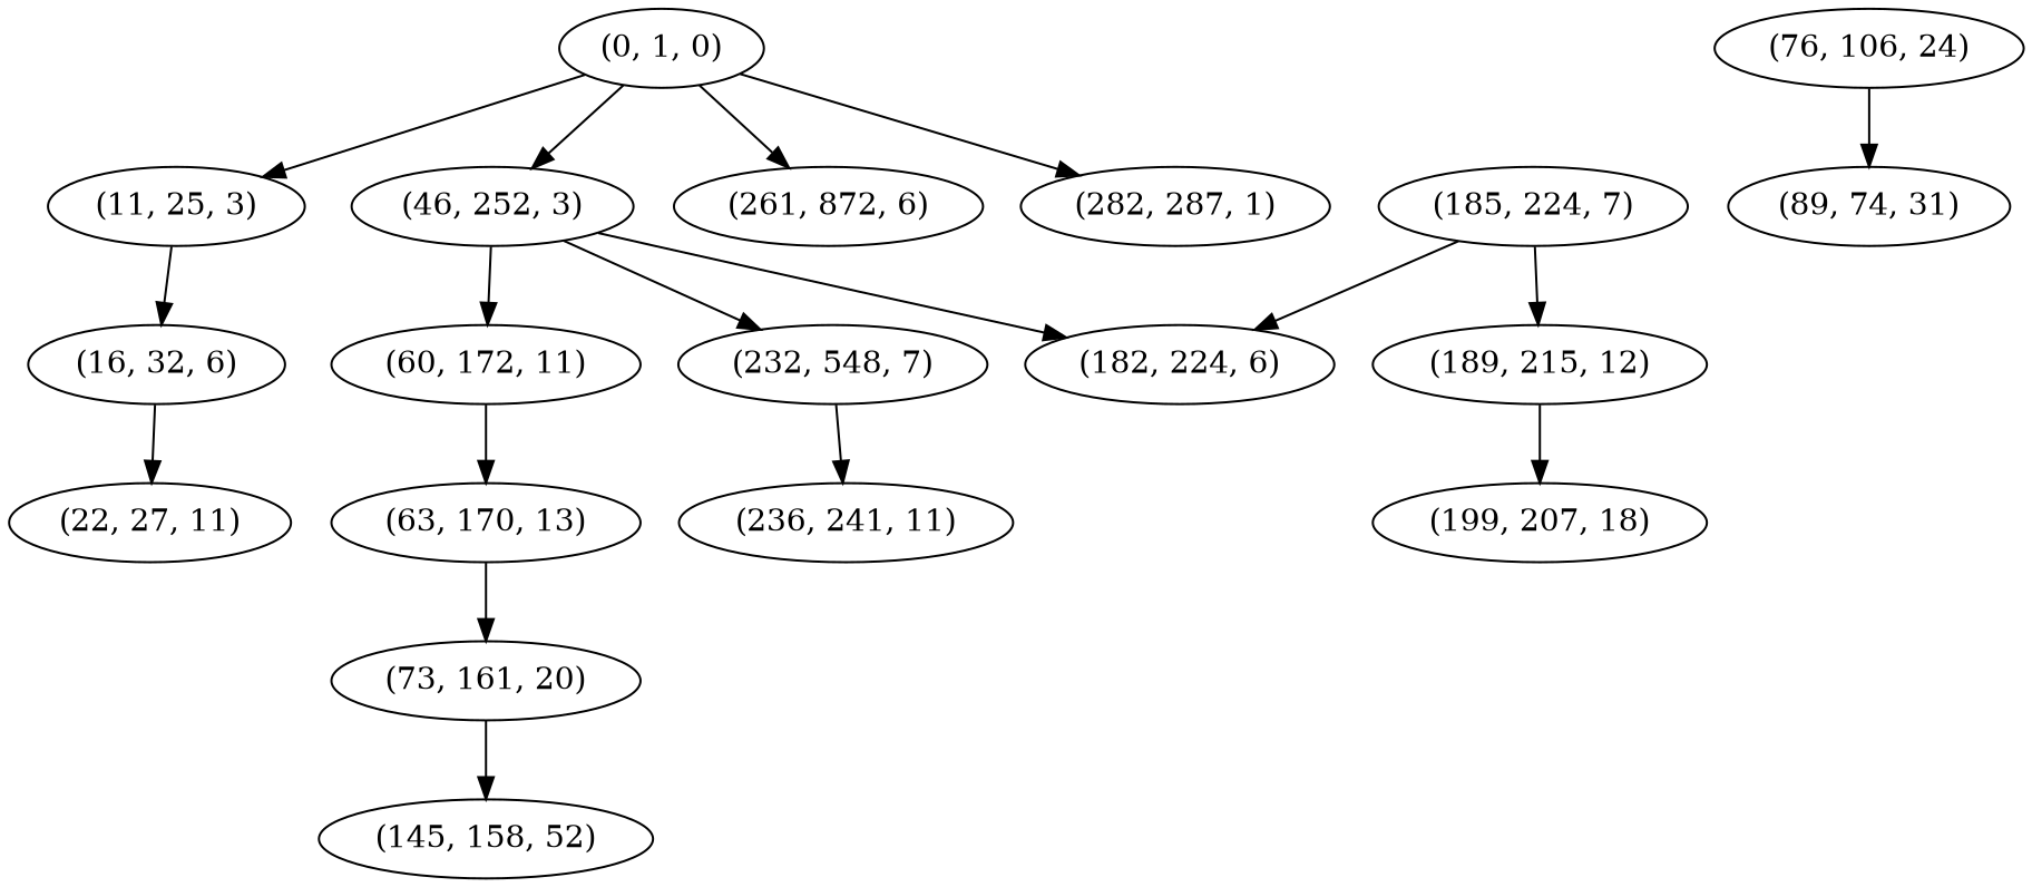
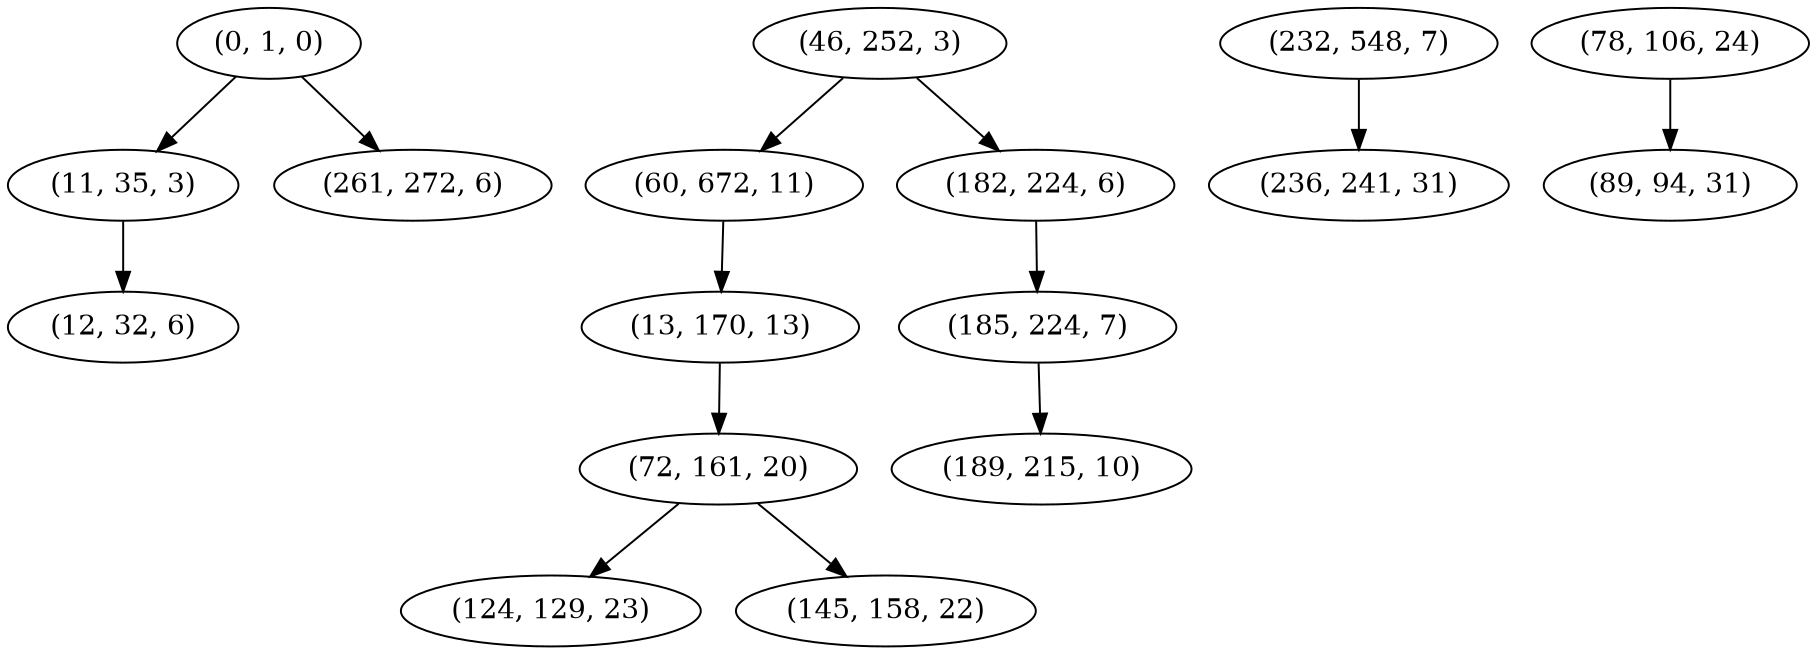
  digraph {
    n1 [label="(0, 1, 0)"]
-   "(11, 35, 3)" [label="(11, 25, 3)"]
+   "(11, 35, 3)"
    "(46, 252, 3)"
-   "(261, 272, 6)" [label="(261, 872, 6)"]
-   "(282, 287, 1)"
-   "(16, 32, 6)"
-   "(60, 172, 11)"
+   "(261, 272, 6)"
+   "(16, 32, 6)" [label="(12, 32, 6)"]
+   "(60, 172, 11)" [label="(60, 672, 11)"]
    "(182, 224, 6)"
    n9 [label="(232, 548, 7)"]
-   "(22, 27, 11)"
-   "(63, 170, 13)"
+   "(63, 170, 13)" [label="(13, 170, 13)"]
    n12 [label="(185, 224, 7)"]
-   "(236, 241, 11)"
-   "(73, 161, 20)"
-   "(145, 158, 22)" [label="(145, 158, 52)"]
-   "(78, 106, 24)" [label="(76, 106, 24)"]
-   "(89, 94, 31)" [label="(89, 74, 31)"]
-   "(189, 215, 10)" [label="(189, 215, 12)"]
-   "(199, 207, 18)"
+   "(236, 241, 11)" [label="(236, 241, 31)"]
+   "(73, 161, 20)" [label="(72, 161, 20)"]
+   "(124, 129, 23)"
+   "(145, 158, 22)"
+   "(78, 106, 24)"
+   "(89, 94, 31)"
+   "(189, 215, 10)"
    n1 -> "(11, 35, 3)"
-   n1 -> "(46, 252, 3)"
    n1 -> "(261, 272, 6)"
-   n1 -> "(282, 287, 1)"
    "(11, 35, 3)" -> "(16, 32, 6)"
    "(46, 252, 3)" -> "(60, 172, 11)"
    "(46, 252, 3)" -> "(182, 224, 6)"
-   "(46, 252, 3)" -> n9
-   "(16, 32, 6)" -> "(22, 27, 11)"
    "(60, 172, 11)" -> "(63, 170, 13)"
-   n12 -> "(182, 224, 6)"
+   "(182, 224, 6)" -> n12
    n9 -> "(236, 241, 11)"
    "(63, 170, 13)" -> "(73, 161, 20)"
    n12 -> "(189, 215, 10)"
+   "(73, 161, 20)" -> "(124, 129, 23)"
    "(73, 161, 20)" -> "(145, 158, 22)"
    "(78, 106, 24)" -> "(89, 94, 31)"
-   "(189, 215, 10)" -> "(199, 207, 18)"
  }
